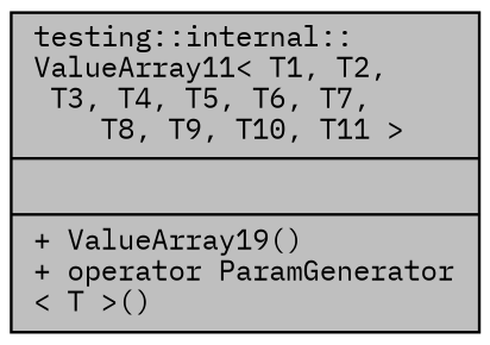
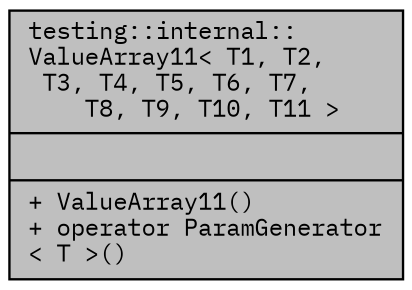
  digraph {
    fontname="IBM Plex Mono"
-   n1 [color=black fillcolor=grey75 fontcolor=black fontname="IBM Plex Mono" fontsize=10 height=0.2 label="{testing::internal::\lValueArray11\< T1, T2,\l T3, T4, T5, T6, T7,\l T8, T9, T10, T11 \>\n||+ ValueArray19()\l+ operator ParamGenerator\l\< T \>()\l}" shape=record style=filled width=0.4]
+   n1 [color=black fillcolor=grey75 fontcolor=black fontname="IBM Plex Mono" fontsize=10 height=0.2 label="{testing::internal::\lValueArray11\< T1, T2,\l T3, T4, T5, T6, T7,\l T8, T9, T10, T11 \>\n||+ ValueArray11()\l+ operator ParamGenerator\l\< T \>()\l}" shape=record style=filled width=0.4]
  }
